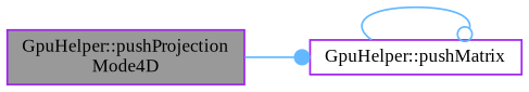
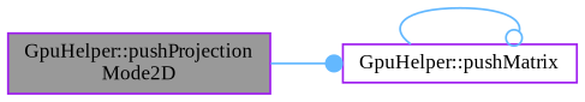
  digraph {
    rankdir=LR
    fontname="Liberation Serif"
    node [color=purple fontname="Liberation Serif" fontsize=10 shape=box style=filled]
    edge [color=steelblue1 fontname="Liberation Serif" fontsize=10 labelfontname=Helvetica labelfontsize=10 style=solid]
-   n1 [fillcolor=grey60 fontcolor=black height=0.2 label="GpuHelper::pushProjection\lMode4D" width=0.4]
+   n1 [fillcolor=grey60 fontcolor=black height=0.2 label="GpuHelper::pushProjection\lMode2D" width=0.4]
    n2 [fillcolor=white height=0.2 label="GpuHelper::pushMatrix" width=0.4]
    n1 -> n2 [arrowhead=dot]
    n2 -> n2 [arrowhead=odot]
  }
